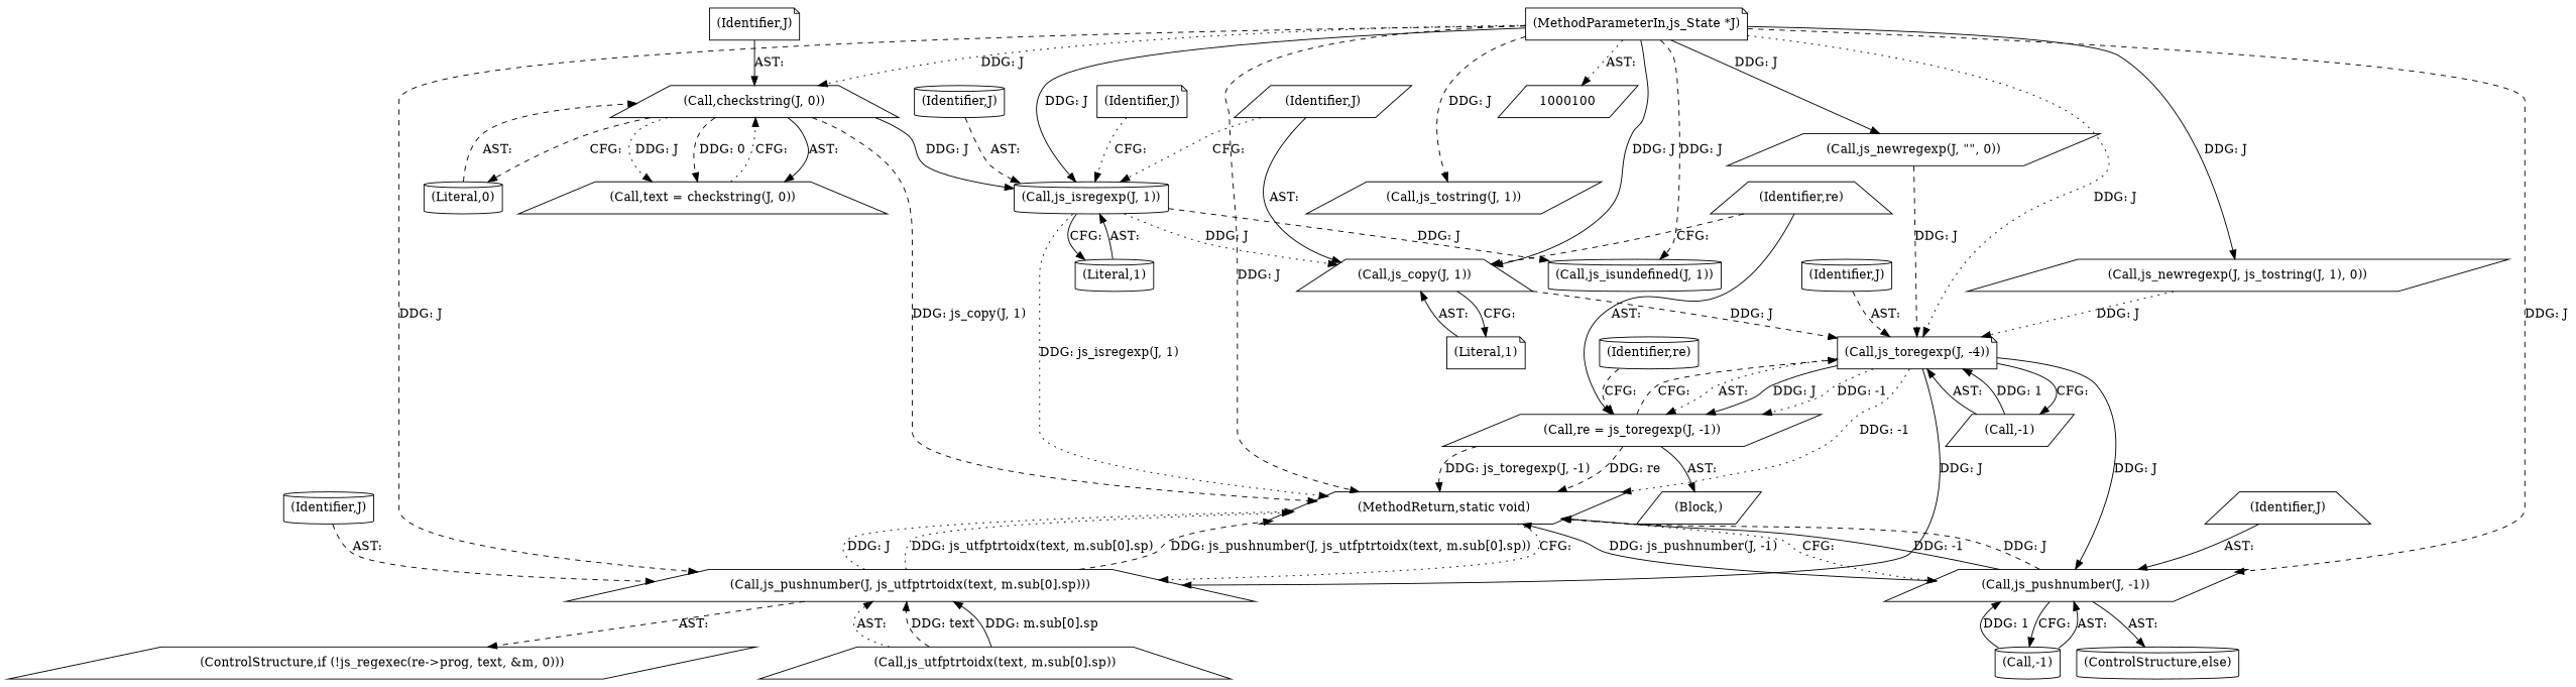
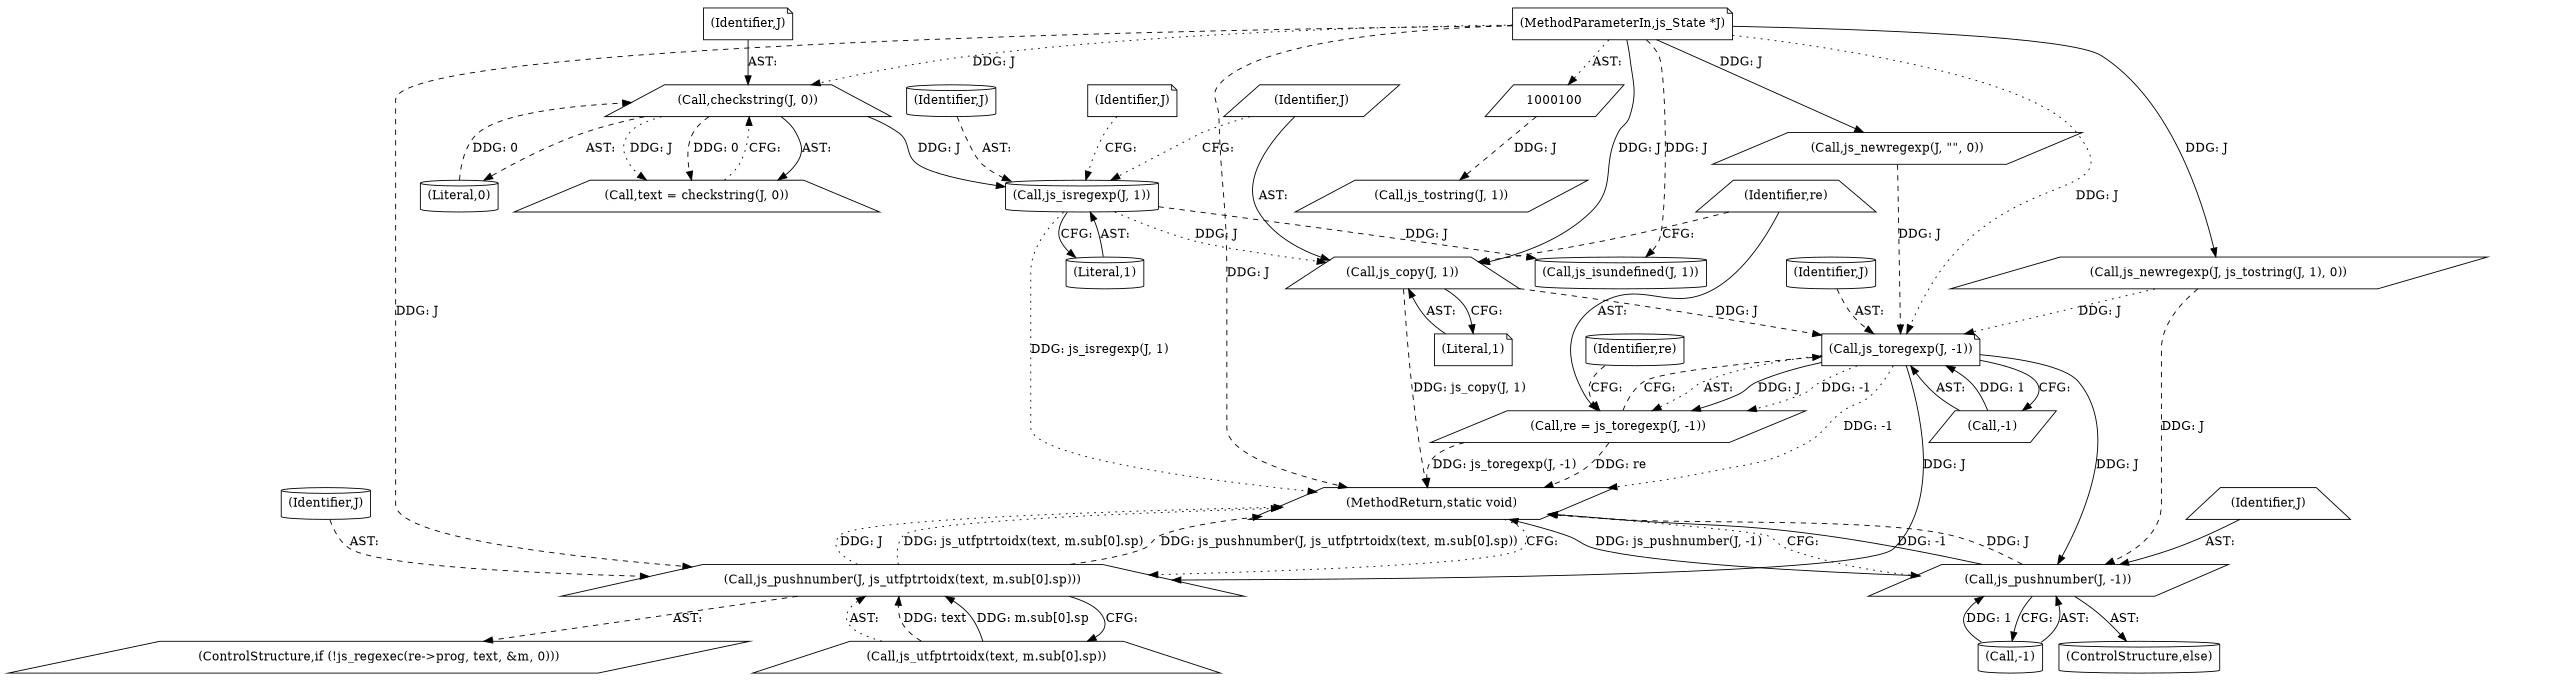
  digraph {
    node [shape=parallelogram]
    edge [style=solid]
    n1 [label="(Call,js_copy(J, 1))" shape=trapezium]
-   n2 [label="(Call,js_toregexp(J, -4))" shape=note]
+   n2 [label="(Call,js_toregexp(J, -1))" shape=note]
    n3 [label="(MethodReturn,static void)"]
    n4 [label="(Literal,1)" shape=note]
    n5 [label="(Call,js_pushnumber(J, js_utfptrtoidx(text, m.sub[0].sp)))" shape=trapezium]
    n6 [label="(Call,js_pushnumber(J, -1))"]
    n7 [label="(Call,re = js_toregexp(J, -1))"]
    n8 [label="(Call,-1)"]
    n9 [label="(Call,js_isregexp(J, 1))" shape=cylinder]
    n10 [label="(Literal,1)" shape=cylinder]
    n11 [label="(Call,js_isundefined(J, 1))" shape=cylinder]
    n12 [label="(Call,checkstring(J, 0))" shape=trapezium]
    n13 [label="(Literal,0)" shape=cylinder]
    n14 [label="(Call,text = checkstring(J, 0))" shape=trapezium]
    n15 [label="(MethodParameterIn,js_State *J)" shape=note]
    n16 [label="(Call,js_newregexp(J, js_tostring(J, 1), 0))"]
    n17 [label="(Call,js_newregexp(J, \"\", 0))"]
    n18 [label="(Call,js_tostring(J, 1))"]
    1000100
    n20 [label="(Call,js_utfptrtoidx(text, m.sub[0].sp))" shape=trapezium]
    n21 [label="(ControlStructure,if (!js_regexec(re->prog, text, &m, 0)))"]
    n22 [label="(ControlStructure,else)" shape=cylinder]
    n23 [label="(Call,-1)" shape=cylinder]
-   n24 [label="(Block,)"]
    n25 [label="(Identifier,J)"]
    n26 [label="(Identifier,J)" shape=cylinder]
    n27 [label="(Identifier,re)" shape=cylinder]
    n28 [label="(Identifier,re)" shape=trapezium]
    n29 [label="(Identifier,J)" shape=note]
    n30 [label="(Identifier,J)" shape=cylinder]
    n31 [label="(Identifier,J)" shape=trapezium]
    n32 [label="(Identifier,J)" shape=note]
    n33 [label="(Identifier,J)" shape=cylinder]
    n1 -> n2 [label="DDG: J" style=dashed]
-   n12 -> n3 [label="DDG: js_copy(J, 1)" style=dashed]
+   n1 -> n3 [label="DDG: js_copy(J, 1)" style=dashed]
    n1 -> n4 [label="CFG: "]
    n2 -> n3 [label="DDG: -1" style=dotted]
    n2 -> n5 [label="DDG: J"]
    n2 -> n6 [label="DDG: J"]
    n2 -> n7 [label="AST: " style=dotted]
    n2 -> n7 [label="DDG: J"]
    n2 -> n7 [label="DDG: -1" style=dotted]
    n2 -> n8 [label="CFG: "]
    n3 -> n5 [label="CFG: " style=dotted]
    n3 -> n6 [label="CFG: " style=dotted]
    n4 -> n1 [label="AST: "]
    n5 -> n3 [label="DDG: J" style=dotted]
    n5 -> n3 [label="DDG: js_utfptrtoidx(text, m.sub[0].sp)" style=dotted]
    n5 -> n3 [label="DDG: js_pushnumber(J, js_utfptrtoidx(text, m.sub[0].sp))" style=dashed]
+   n5 -> n20 [label="CFG: "]
    n5 -> n21 [label="AST: " style=dashed]
    n6 -> n3 [label="DDG: -1"]
    n6 -> n3 [label="DDG: J" style=dashed]
    n6 -> n3 [label="DDG: js_pushnumber(J, -1)"]
    n6 -> n22 [label="AST: "]
    n6 -> n23 [label="CFG: "]
    n7 -> n2 [label="CFG: " style=dashed]
    n7 -> n3 [label="DDG: re" style=dashed]
    n7 -> n3 [label="DDG: js_toregexp(J, -1)" style=dashed]
-   n7 -> n24 [label="AST: "]
    n8 -> n2 [label="AST: "]
    n8 -> n2 [label="DDG: 1"]
    n9 -> n1 [label="DDG: J" style=dotted]
    n9 -> n3 [label="DDG: js_isregexp(J, 1)" style=dotted]
    n9 -> n10 [label="CFG: "]
    n9 -> n11 [label="DDG: J" style=dashed]
    n10 -> n9 [label="AST: "]
    n12 -> n9 [label="DDG: J"]
-   n12 -> n13 [label="CFG: " style=dashed]
+   n12 -> n13 [label="AST: " style=dashed]
    n12 -> n14 [label="AST: "]
    n12 -> n14 [label="DDG: J" style=dotted]
    n12 -> n14 [label="DDG: 0" style=dashed]
-   n13 -> n12 [label="AST: " style=dashed]
+   n13 -> n12 [label="DDG: 0" style=dashed]
    n14 -> n12 [label="CFG: " style=dotted]
    n15 -> n1 [label="DDG: J"]
    n15 -> n2 [label="DDG: J" style=dotted]
    n15 -> n3 [label="DDG: J" style=dashed]
    n15 -> n5 [label="DDG: J" style=dashed]
-   n15 -> n6 [label="DDG: J" style=dashed]
-   n15 -> n9 [label="DDG: J"]
+   n16 -> n6 [label="DDG: J" style=dashed]
    n15 -> n11 [label="DDG: J" style=dashed]
    n15 -> n12 [label="DDG: J" style=dotted]
    n15 -> n16 [label="DDG: J"]
    n15 -> n17 [label="DDG: J"]
-   n15 -> n18 [label="DDG: J" style=dashed]
+   1000100 -> n18 [label="DDG: J" style=dashed]
    n15 -> 1000100 [label="AST: " style=dotted]
    n16 -> n2 [label="DDG: J" style=dotted]
    n17 -> n2 [label="DDG: J" style=dashed]
    n20 -> n5 [label="AST: " style=dotted]
    n20 -> n5 [label="DDG: text" style=dashed]
    n20 -> n5 [label="DDG: m.sub[0].sp"]
    n23 -> n6 [label="AST: "]
    n23 -> n6 [label="DDG: 1"]
    n25 -> n1 [label="AST: "]
    n25 -> n9 [label="CFG: " style=dotted]
    n26 -> n2 [label="AST: " style=dashed]
    n27 -> n7 [label="CFG: " style=dashed]
    n28 -> n1 [label="CFG: " style=dashed]
    n28 -> n7 [label="AST: "]
    n29 -> n9 [label="CFG: " style=dotted]
    n30 -> n9 [label="AST: " style=dashed]
    n31 -> n6 [label="AST: "]
    n32 -> n12 [label="AST: "]
    n33 -> n5 [label="AST: " style=dashed]
  }
